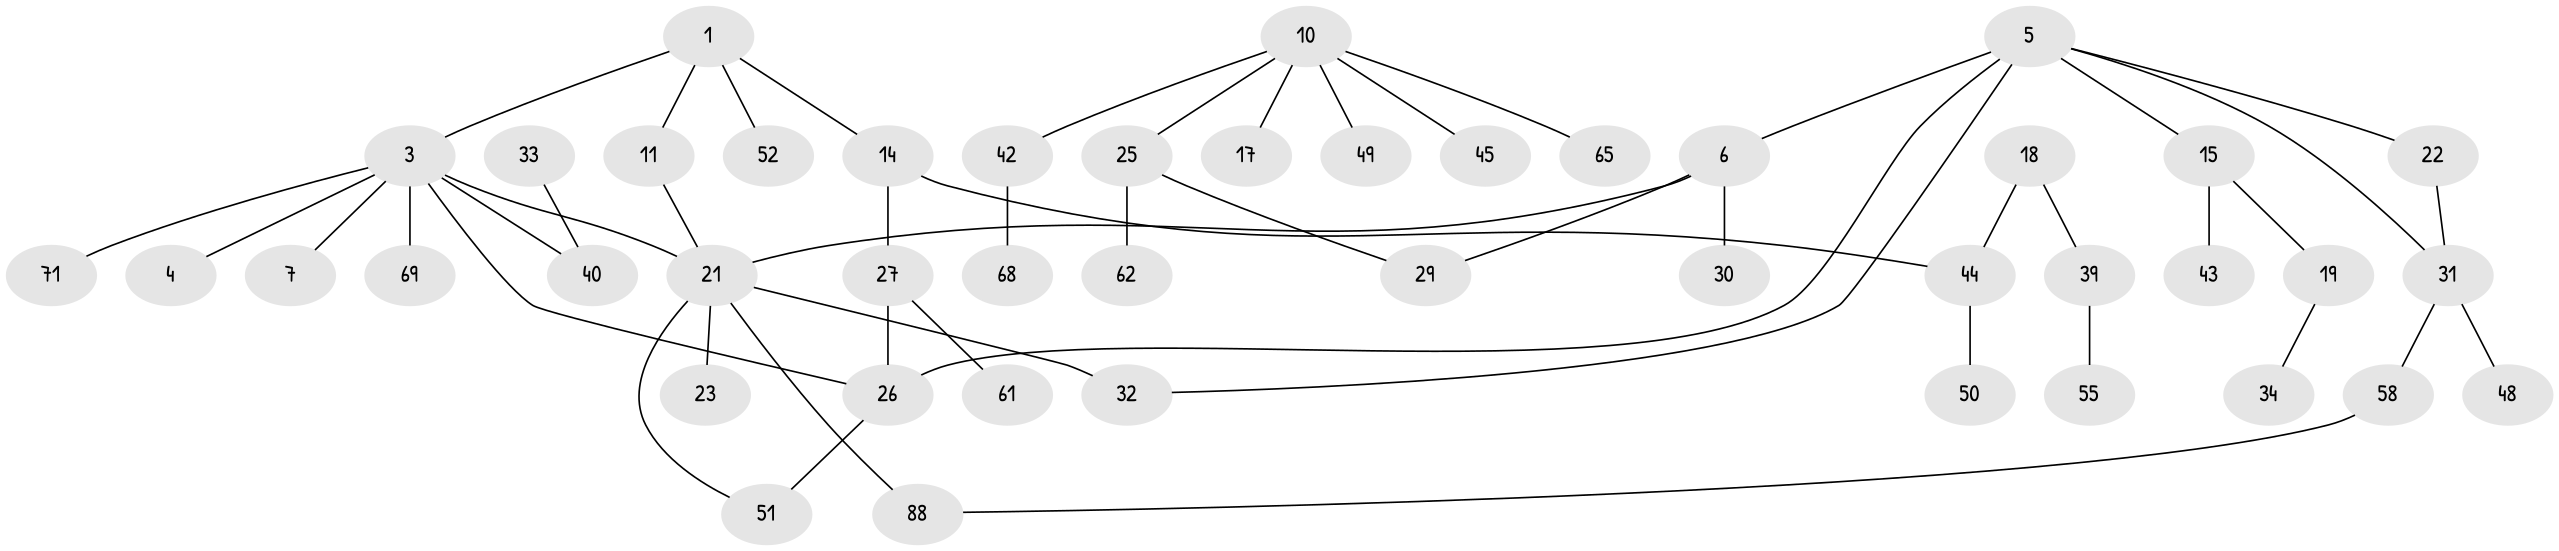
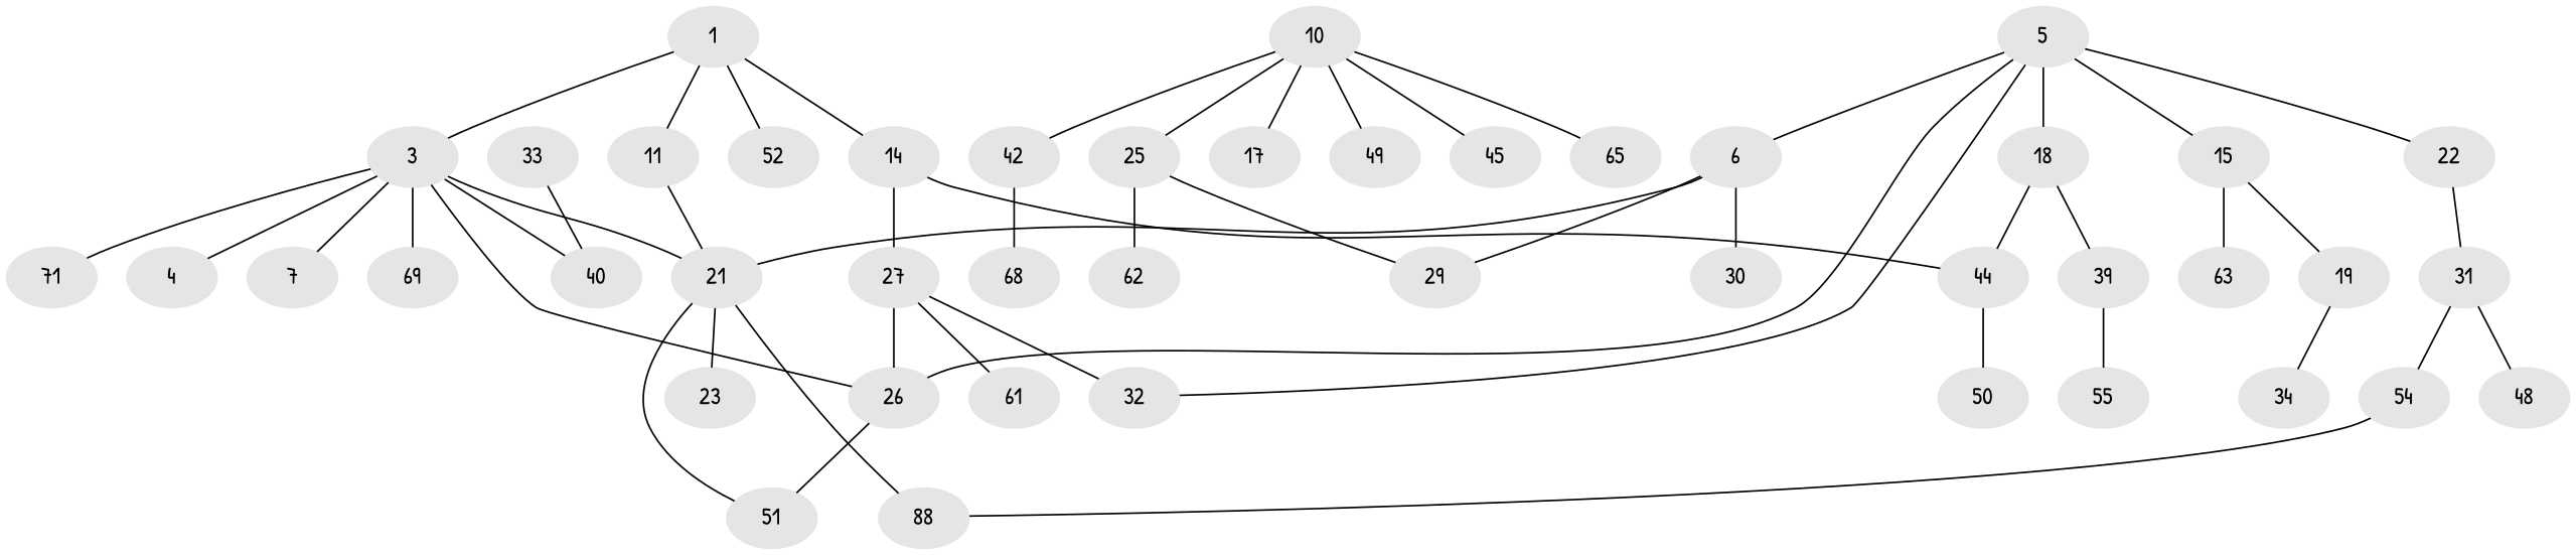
  graph {
    fontname="Patrick Hand"
    node [color=gray90 fontname="Patrick Hand" style=filled]
    edge [fontname="Patrick Hand"]
    1 [super="+2"]
    3 [super="+9"]
    11 [super="+28"]
    14 [super="+20"]
    52 [super="+53"]
    4 [super="+67"]
    7
    21 [super="+74"]
    26 [super="+36"]
    40 [super="+56"]
    69
    71
    27 [super="+41"]
    44 [super="+64"]
    5 [super="+8"]
    6 [super="+17"]
    15 [super="+46"]
    18 [super="+24"]
    22
    32
    23 [super="+35"]
    51 [super="+60"]
    n23 [label=88 super="+72"]
    29 [super="+38"]
    30
    10 [super="+16"]
    n27 [label=17]
    25 [super="+43"]
    42 [super="+50"]
    45
    49
    65
    19 [super="+37"]
-   63 [label=43]
+   63
    39 [super="+47"]
    31 [super="+73"]
    62 [super="+66"]
    68
    33
    61
    n41 [label=50]
    34
    55
    48
-   54 [super="+70" label=58]
+   54 [super="+70"]
    1 -- 3
    1 -- 11
    1 -- 14
    1 -- 52
    3 -- 4
    3 -- 7
    3 -- 21
    3 -- 26
    3 -- 40
    3 -- 69
    3 -- 71
    11 -- 21
    14 -- 27
    14 -- 44
-   21 -- 32
+   27 -- 32
    21 -- 23
    21 -- 51
    21 -- n23
    26 -- 51
    27 -- 26
    27 -- 61
    44 -- n41
    5 -- 26
    5 -- 6
    5 -- 15
-   5 -- 31
+   5 -- 18
    5 -- 22
    5 -- 32
    6 -- 21
    6 -- 29
    6 -- 30
    15 -- 19
    15 -- 63
    18 -- 44
    18 -- 39
    22 -- 31
    10 -- n27
    10 -- 25
    10 -- 42
    10 -- 45
    10 -- 49
    10 -- 65
    25 -- 29
    25 -- 62
    42 -- 68
    19 -- 34
    39 -- 55
    31 -- 48
    31 -- 54
    33 -- 40
    54 -- n23
  }
